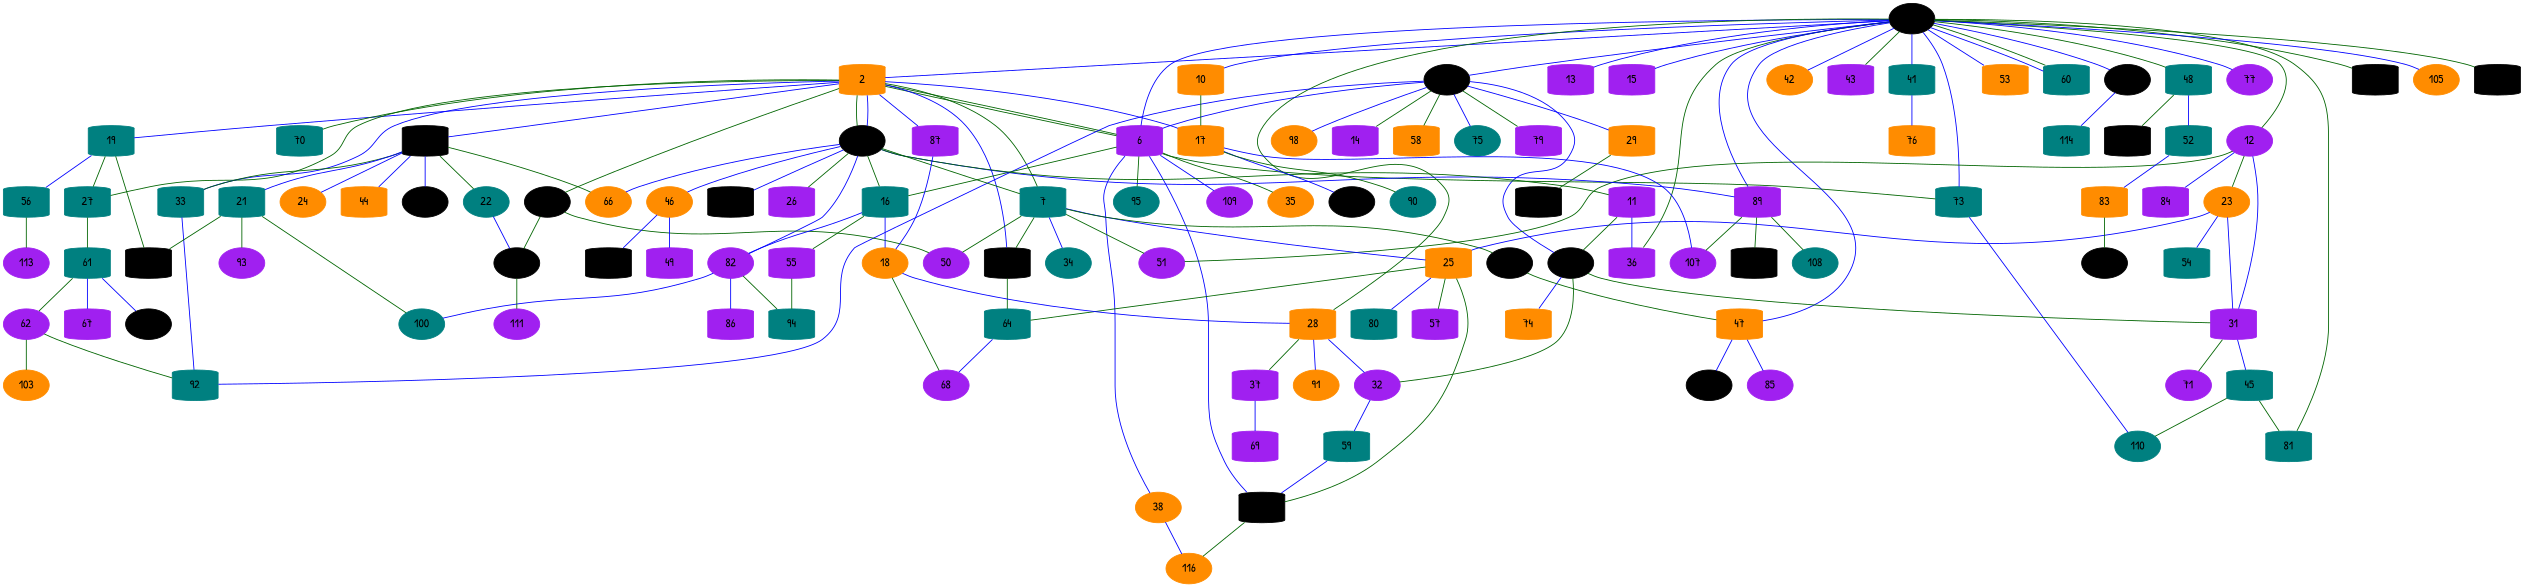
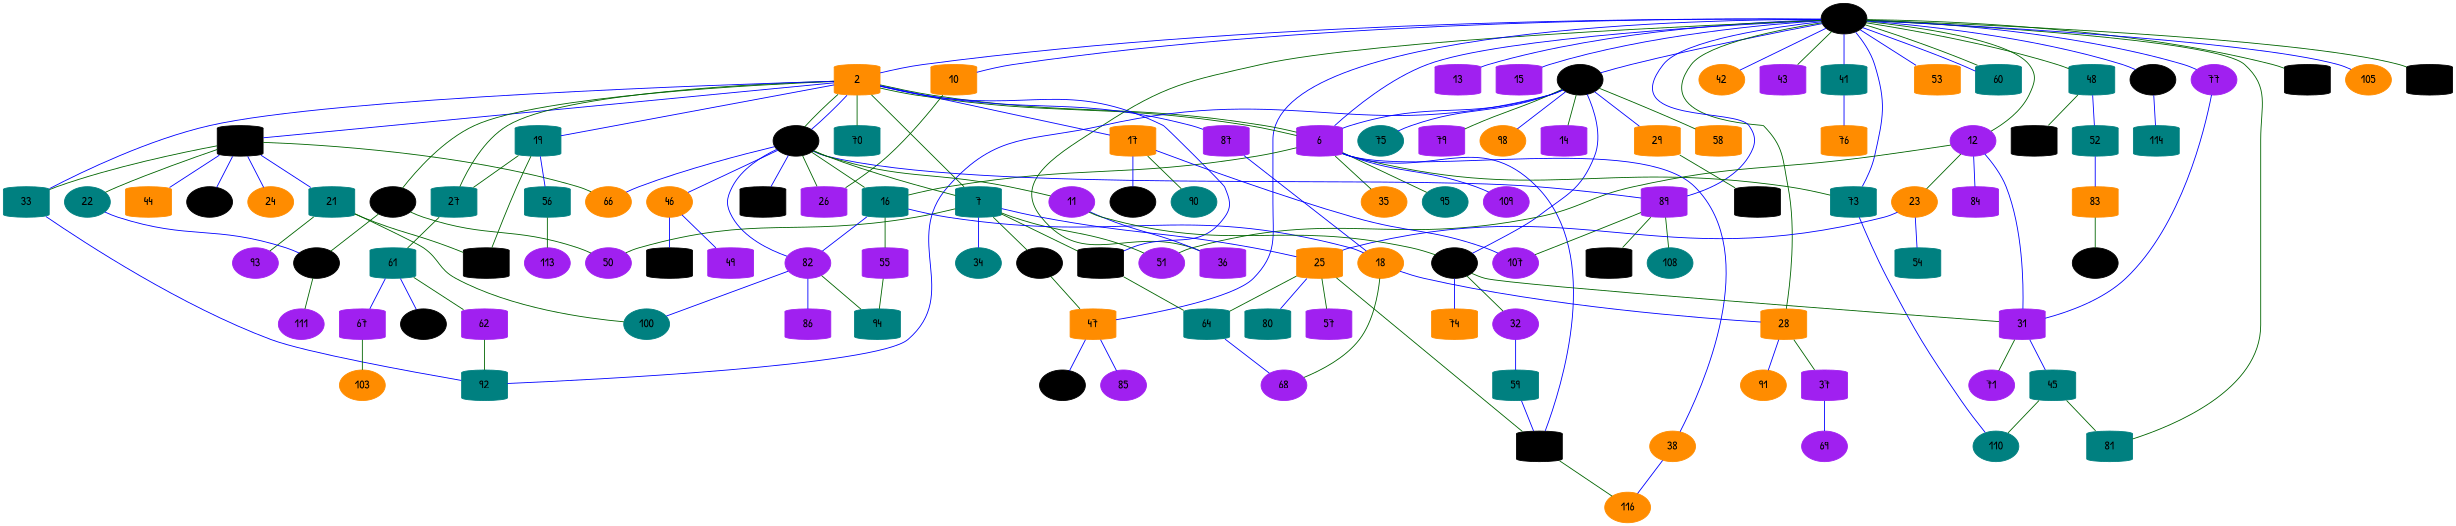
  graph {
    fontname="Patrick Hand"
    node [color=purple fontname="Patrick Hand" shape=cylinder style=filled]
    edge [color=blue fontname="Patrick Hand"]
    1 [color=black shape=ellipse]
    2 [color=darkorange]
    5 [color=black shape=ellipse]
    6
    10 [color=darkorange]
    12 [shape=ellipse]
    13
    15
    28 [color=darkorange]
    36
    41 [color=teal]
    42 [color=darkorange shape=ellipse]
    43
    47 [color=darkorange]
    48 [color=teal]
    53 [color=darkorange]
    60 [color=teal]
    72 [color=black shape=ellipse]
    73 [color=teal]
    77 [shape=ellipse]
    81 [color=teal]
    89
    104 [color=black]
    105 [color=darkorange shape=ellipse]
    106 [color=black]
    3 [color=black]
    4 [color=black shape=ellipse]
    7 [color=teal]
    8 [color=black shape=ellipse]
    9 [color=black]
    17 [color=darkorange]
    19 [color=teal]
    27 [color=teal]
    33 [color=teal]
    70 [color=teal]
    87
    14
    20 [color=black shape=ellipse]
    29 [color=darkorange]
    58 [color=darkorange]
    75 [color=teal shape=ellipse]
    79
    92 [color=teal]
    98 [color=darkorange shape=ellipse]
    16 [color=teal]
    35 [color=darkorange shape=ellipse]
    38 [color=darkorange shape=ellipse]
    95 [color=teal shape=ellipse]
    97 [color=black]
    109 [shape=ellipse]
    26
    51 [shape=ellipse]
    23 [color=darkorange shape=ellipse]
    31
    84
    32 [shape=ellipse]
    37
    91 [color=darkorange shape=ellipse]
    76 [color=darkorange]
    85 [shape=ellipse]
    112 [color=black shape=ellipse]
    52 [color=teal]
    102 [color=black]
    114 [color=teal]
    110 [color=teal shape=ellipse]
    107 [shape=ellipse]
    108 [color=teal shape=ellipse]
    115 [color=black]
    21 [color=teal]
    22 [color=teal shape=ellipse]
    24 [color=darkorange shape=ellipse]
    44 [color=darkorange]
    65 [color=black shape=ellipse]
    66 [color=darkorange shape=ellipse]
-   11
+   11 [shape=ellipse]
    46 [color=darkorange shape=ellipse]
    82 [shape=ellipse]
    99 [color=black]
    25 [color=darkorange]
    30 [color=black shape=ellipse]
    34 [color=teal shape=ellipse]
    50 [shape=ellipse]
    40 [color=black shape=ellipse]
    64 [color=teal]
    88 [color=black shape=ellipse]
    90 [color=teal shape=ellipse]
    18 [color=darkorange shape=ellipse]
    68 [shape=ellipse]
    56 [color=teal]
    78 [color=black]
    61 [color=teal]
    93 [shape=ellipse]
    100 [color=teal shape=ellipse]
    55
    49
    63 [color=black]
    94 [color=teal]
    86
    74 [color=darkorange]
    39 [color=black]
    116 [color=darkorange shape=ellipse]
    57
    80 [color=teal]
    111 [shape=ellipse]
    54 [color=teal]
    45 [color=teal]
    71 [shape=ellipse]
    113 [shape=ellipse]
    59 [color=teal]
-   62 [shape=ellipse]
+   62
    67
    101 [color=black shape=ellipse]
-   69
+   69 [shape=ellipse]
    83 [color=darkorange]
    96 [color=black shape=ellipse]
    103 [color=darkorange shape=ellipse]
    1 -- 2
    1 -- 5
    1 -- 6
    1 -- 10
    1 -- 12 [color=darkgreen]
    1 -- 13
    1 -- 15
    1 -- 28 [color=darkgreen]
    1 -- 36 [color=darkgreen]
    1 -- 41
    1 -- 42
    1 -- 43 [color=darkgreen]
    1 -- 47
    1 -- 48 [color=darkgreen]
    1 -- 53
    1 -- 60
    1 -- 60 [color=darkgreen]
    1 -- 72
    1 -- 73
    1 -- 77
    1 -- 81 [color=darkgreen]
    1 -- 89
    1 -- 104 [color=darkgreen]
    1 -- 105
    1 -- 106 [color=darkgreen]
    2 -- 6 [color=darkgreen]
    2 -- 6 [color=darkgreen]
    2 -- 3
    2 -- 4 [color=darkgreen]
    2 -- 4
    2 -- 7 [color=darkgreen]
    2 -- 8 [color=darkgreen]
    2 -- 9
    2 -- 17
    2 -- 19
    2 -- 27 [color=darkgreen]
    2 -- 33
    2 -- 70 [color=darkgreen]
    2 -- 87
    5 -- 6
    5 -- 14 [color=darkgreen]
    5 -- 20
    5 -- 29
    5 -- 58 [color=darkgreen]
    5 -- 75
    5 -- 79 [color=darkgreen]
    5 -- 92
    5 -- 98
    6 -- 73 [color=darkgreen]
    6 -- 16 [color=darkgreen]
    6 -- 35 [color=darkgreen]
    6 -- 38
    6 -- 95 [color=darkgreen]
    6 -- 97
    6 -- 109
-   10 -- 17 [color=darkgreen]
+   10 -- 26 [color=darkgreen]
    12 -- 51 [color=darkgreen]
    12 -- 23 [color=darkgreen]
    12 -- 31
    12 -- 84
-   28 -- 32
    28 -- 37 [color=darkgreen]
    28 -- 91
    41 -- 76
    47 -- 85
    47 -- 112
    48 -- 52
    48 -- 102 [color=darkgreen]
    72 -- 114
    73 -- 110
    89 -- 107 [color=darkgreen]
    89 -- 108 [color=darkgreen]
    89 -- 115 [color=darkgreen]
    3 -- 33 [color=darkgreen]
    3 -- 21
    3 -- 22 [color=darkgreen]
    3 -- 24
    3 -- 44
    3 -- 65
    3 -- 66 [color=darkgreen]
    4 -- 89
    4 -- 7 [color=darkgreen]
    4 -- 16 [color=darkgreen]
    4 -- 26 [color=darkgreen]
    4 -- 66
    4 -- 11 [color=darkgreen]
    4 -- 46
    4 -- 82
    4 -- 99
    7 -- 9 [color=darkgreen]
    7 -- 51 [color=darkgreen]
    7 -- 25
    7 -- 30 [color=darkgreen]
    7 -- 34
    7 -- 50 [color=darkgreen]
    8 -- 50 [color=darkgreen]
    8 -- 40 [color=darkgreen]
    9 -- 64 [color=darkgreen]
    17 -- 107
    17 -- 88
    17 -- 90 [color=darkgreen]
    19 -- 27 [color=darkgreen]
    19 -- 56
    19 -- 78 [color=darkgreen]
    27 -- 61 [color=darkgreen]
    33 -- 92
    87 -- 18
    20 -- 31 [color=darkgreen]
    20 -- 32 [color=darkgreen]
    20 -- 74
    29 -- 39 [color=darkgreen]
    16 -- 82
    16 -- 18
    16 -- 55 [color=darkgreen]
    38 -- 116
    97 -- 116 [color=darkgreen]
-   23 -- 31
+   77 -- 31
    23 -- 25
    23 -- 54
    31 -- 45
    31 -- 71 [color=darkgreen]
    32 -- 59
    37 -- 69
    52 -- 83
    21 -- 78 [color=darkgreen]
    21 -- 93 [color=darkgreen]
    21 -- 100 [color=darkgreen]
    22 -- 40
    11 -- 36
    11 -- 20 [color=darkgreen]
    46 -- 49
    46 -- 63
    82 -- 100
    82 -- 94 [color=darkgreen]
    82 -- 86
    25 -- 97 [color=darkgreen]
    25 -- 64 [color=darkgreen]
    25 -- 57 [color=darkgreen]
    25 -- 80
    30 -- 47 [color=darkgreen]
    40 -- 111 [color=darkgreen]
    64 -- 68
    18 -- 28
    18 -- 68 [color=darkgreen]
    56 -- 113 [color=darkgreen]
    61 -- 62 [color=darkgreen]
    61 -- 67
    61 -- 101
    55 -- 94 [color=darkgreen]
    45 -- 81 [color=darkgreen]
    45 -- 110 [color=darkgreen]
    59 -- 97
    62 -- 92 [color=darkgreen]
-   62 -- 103 [color=darkgreen]
+   67 -- 103 [color=darkgreen]
    83 -- 96 [color=darkgreen]
  }
